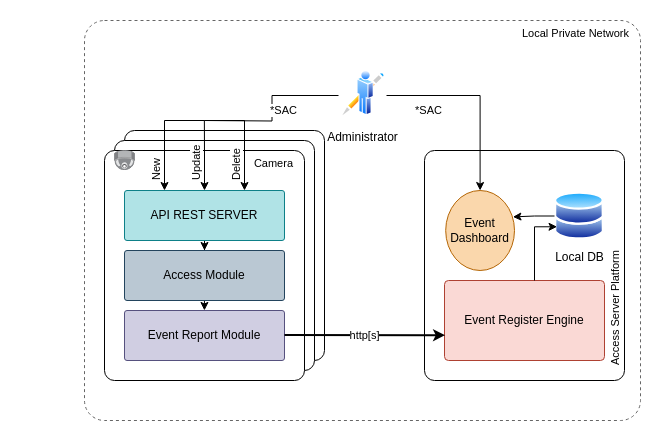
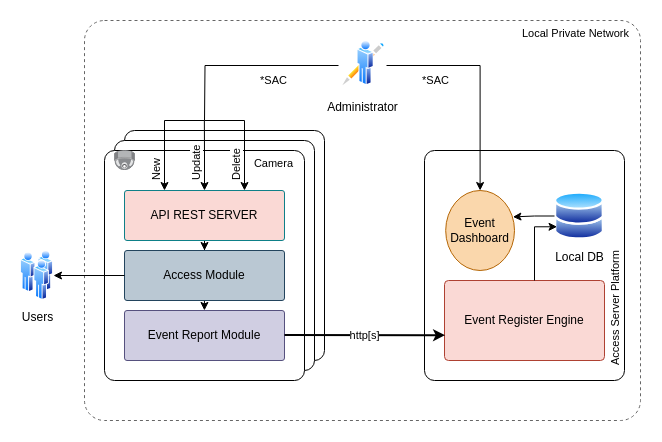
  <mxCell id="0" />
  <mxCell id="1" parent="0" />
  <mxCell id="2" value="Local Private Network" style="rounded=1;whiteSpace=wrap;html=1;arcSize=5;align=right;verticalAlign=top;horizontal=1;fontSize=11;spacingRight=9;fillColor=none;dashed=1;strokeColor=#666666;" vertex="1" parent="1"><mxGeometry x="84" y="20" width="556" height="400" as="geometry" /></mxCell>
  <mxCell id="3" value="" style="rounded=1;whiteSpace=wrap;html=1;arcSize=5;align=right;verticalAlign=top;horizontal=1;fontSize=11;spacingRight=9;" vertex="1" parent="1"><mxGeometry x="124" y="130" width="200" height="230" as="geometry" /></mxCell>
  <mxCell id="4" value="" style="rounded=1;whiteSpace=wrap;html=1;arcSize=5;align=right;verticalAlign=top;horizontal=1;fontSize=11;spacingRight=9;" vertex="1" parent="1"><mxGeometry x="114" y="140" width="200" height="230" as="geometry" /></mxCell>
  <mxCell id="5" value="Camera" style="rounded=1;whiteSpace=wrap;html=1;arcSize=5;align=right;verticalAlign=top;horizontal=1;fontSize=11;spacingRight=9;" vertex="1" parent="1"><mxGeometry x="104" y="150" width="200" height="230" as="geometry" /></mxCell>
+ <mxCell id="6" value="Users" style="image;aspect=fixed;perimeter=ellipsePerimeter;html=1;align=center;shadow=0;dashed=0;spacingTop=3;image=img/lib/active_directory/users.svg;" vertex="1" parent="1"><mxGeometry x="20" y="250" width="33" height="50" as="geometry" /></mxCell>
  <mxCell id="7" value="*SAC" style="edgeStyle=orthogonalEdgeStyle;rounded=0;orthogonalLoop=1;jettySize=auto;html=1;endArrow=none;endFill=0;" edge="1" parent="1" source="8"><mxGeometry x="-0.312" y="15" relative="1" as="geometry"><mxPoint x="204" y="120" as="targetPoint" /><mxPoint as="offset" /></mxGeometry></mxCell>
- <mxCell id="8" value="Administrator" style="image;aspect=fixed;perimeter=ellipsePerimeter;html=1;align=center;shadow=0;dashed=0;spacingTop=3;image=img/lib/active_directory/writer.svg;" vertex="1" parent="1"><mxGeometry x="338" y="70" width="48" height="50" as="geometry" /></mxCell>
+ <mxCell id="8" value="Administrator" style="image;aspect=fixed;perimeter=ellipsePerimeter;html=1;align=center;shadow=0;dashed=0;spacingTop=3;image=img/lib/active_directory/writer.svg;" vertex="1" parent="1"><mxGeometry x="338" y="40" width="48" height="50" as="geometry" /></mxCell>
  <mxCell id="9" value="" style="image;points=[];aspect=fixed;html=1;align=center;shadow=0;dashed=0;image=img/lib/allied_telesis/security/Surveillance_Camera_Ceiling.svg;" vertex="1" parent="1"><mxGeometry x="114" y="150" width="21.02" height="20" as="geometry" /></mxCell>
  <mxCell id="10" value="New" style="edgeStyle=orthogonalEdgeStyle;rounded=0;orthogonalLoop=1;jettySize=auto;html=1;exitX=0.25;exitY=0;exitDx=0;exitDy=0;startArrow=classic;startFill=1;endArrow=none;endFill=0;horizontal=0;align=left;" edge="1" parent="1" source="14"><mxGeometry x="-0.818" y="10" relative="1" as="geometry"><mxPoint x="204" y="120" as="targetPoint" /><Array as="points"><mxPoint x="164" y="120" /></Array><mxPoint as="offset" /></mxGeometry></mxCell>
  <mxCell id="11" value="Update" style="edgeStyle=orthogonalEdgeStyle;rounded=0;orthogonalLoop=1;jettySize=auto;html=1;exitX=0.5;exitY=0;exitDx=0;exitDy=0;startArrow=classic;startFill=1;endArrow=none;endFill=0;align=left;horizontal=0;" edge="1" parent="1" source="14"><mxGeometry x="-0.716" y="10" relative="1" as="geometry"><mxPoint x="203.857" y="120" as="targetPoint" /><mxPoint as="offset" /></mxGeometry></mxCell>
  <mxCell id="12" value="Delete" style="edgeStyle=orthogonalEdgeStyle;rounded=0;orthogonalLoop=1;jettySize=auto;html=1;exitX=0.75;exitY=0;exitDx=0;exitDy=0;startArrow=classic;startFill=1;endArrow=none;endFill=0;align=left;horizontal=0;" edge="1" parent="1" source="14"><mxGeometry x="-0.818" y="10" relative="1" as="geometry"><mxPoint x="204" y="120" as="targetPoint" /><Array as="points"><mxPoint x="244" y="120" /></Array><mxPoint as="offset" /></mxGeometry></mxCell>
  <mxCell id="13" style="edgeStyle=orthogonalEdgeStyle;rounded=0;orthogonalLoop=1;jettySize=auto;html=1;exitX=0.5;exitY=1;exitDx=0;exitDy=0;" edge="1" parent="1" source="14" target="25"><mxGeometry relative="1" as="geometry" /></mxCell>
- <mxCell id="14" value="API REST SERVER" style="rounded=1;whiteSpace=wrap;html=1;arcSize=5;fillColor=#b0e3e6;strokeColor=#0e8088;" vertex="1" parent="1"><mxGeometry x="124" y="190" width="160" height="50" as="geometry" /></mxCell>
+ <mxCell id="14" value="API REST SERVER" style="rounded=1;whiteSpace=wrap;html=1;arcSize=5;fillColor=#fad9d5;strokeColor=#0e8088;" vertex="1" parent="1"><mxGeometry x="124" y="190" width="160" height="50" as="geometry" /></mxCell>
  <mxCell id="15" value="Event Report Module" style="rounded=1;whiteSpace=wrap;html=1;arcSize=5;fillColor=#d0cee2;strokeColor=#56517e;" vertex="1" parent="1"><mxGeometry x="124" y="310" width="160" height="50" as="geometry" /></mxCell>
  <mxCell id="16" value="Access Server Platform" style="rounded=1;whiteSpace=wrap;html=1;arcSize=5;align=left;verticalAlign=bottom;horizontal=0;fontSize=11;spacingLeft=13;" vertex="1" parent="1"><mxGeometry x="424" y="150" width="200" height="230" as="geometry" /></mxCell>
  <mxCell id="17" value="Event Register Engine" style="rounded=1;whiteSpace=wrap;html=1;arcSize=5;fillColor=#fad9d5;strokeColor=#ae4132;" vertex="1" parent="1"><mxGeometry x="444" y="280" width="160" height="80" as="geometry" /></mxCell>
  <mxCell id="18" value="Local DB" style="image;aspect=fixed;perimeter=ellipsePerimeter;html=1;align=center;shadow=0;dashed=0;spacingTop=3;image=img/lib/active_directory/databases.svg;" vertex="1" parent="1"><mxGeometry x="554" y="191" width="50" height="49" as="geometry" /></mxCell>
  <mxCell id="19" style="edgeStyle=orthogonalEdgeStyle;rounded=0;orthogonalLoop=1;jettySize=auto;html=1;entryX=0;entryY=0.75;entryDx=0;entryDy=0;" edge="1" parent="1" target="18"><mxGeometry relative="1" as="geometry"><mxPoint x="534" y="280" as="sourcePoint" /><Array as="points"><mxPoint x="534" y="280" /><mxPoint x="534" y="226" /></Array></mxGeometry></mxCell>
  <mxCell id="20" value="Event Dashboard" style="ellipse;whiteSpace=wrap;html=1;arcSize=5;fillColor=#fad7ac;strokeColor=#b46504;" vertex="1" parent="1"><mxGeometry x="445.2" y="190" width="68.8" height="80" as="geometry" /></mxCell>
  <mxCell id="21" style="edgeStyle=orthogonalEdgeStyle;rounded=0;orthogonalLoop=1;jettySize=auto;html=1;exitX=0;exitY=0.5;exitDx=0;exitDy=0;entryX=0.977;entryY=0.33;entryDx=0;entryDy=0;entryPerimeter=0;" edge="1" parent="1" source="18" target="20"><mxGeometry relative="1" as="geometry" /></mxCell>
  <mxCell id="22" value="http[s]" style="edgeStyle=orthogonalEdgeStyle;rounded=0;orthogonalLoop=1;jettySize=auto;html=1;exitX=1;exitY=0.5;exitDx=0;exitDy=0;entryX=0.004;entryY=0.683;entryDx=0;entryDy=0;entryPerimeter=0;strokeWidth=2;" edge="1" parent="1" source="15" target="17"><mxGeometry relative="1" as="geometry"><Array as="points"><mxPoint x="445" y="335" /></Array></mxGeometry></mxCell>
  <mxCell id="23" value="*SAC" style="edgeStyle=orthogonalEdgeStyle;rounded=0;orthogonalLoop=1;jettySize=auto;html=1;entryX=0.5;entryY=0;entryDx=0;entryDy=0;" edge="1" parent="1" source="8" target="20"><mxGeometry x="-0.553" y="-15" relative="1" as="geometry"><mxPoint as="offset" /></mxGeometry></mxCell>
  <mxCell id="24" style="edgeStyle=orthogonalEdgeStyle;rounded=0;orthogonalLoop=1;jettySize=auto;html=1;entryX=0.5;entryY=0;entryDx=0;entryDy=0;" edge="1" parent="1"><mxGeometry relative="1" as="geometry"><mxPoint x="203.937" y="299.99" as="sourcePoint" /><mxPoint x="203.93" y="309.99" as="targetPoint" /></mxGeometry></mxCell>
  <mxCell id="25" value="Access Module" style="rounded=1;whiteSpace=wrap;html=1;arcSize=5;fillColor=#bac8d3;strokeColor=#23445d;" vertex="1" parent="1"><mxGeometry x="124" y="250" width="160" height="50" as="geometry" /></mxCell>
+ <mxCell id="26" value="" style="edgeStyle=orthogonalEdgeStyle;rounded=0;orthogonalLoop=1;jettySize=auto;html=1;exitX=0;exitY=0.5;exitDx=0;exitDy=0;" edge="1" parent="1" source="25" target="6"><mxGeometry relative="1" as="geometry" /></mxCell>
  <mxCell id="27" value="" style="shape=image;verticalLabelPosition=bottom;labelBackgroundColor=default;verticalAlign=top;aspect=fixed;imageAspect=0;image=https://nodered.org/about/resources/media/node-red-icon-2.svg;" vertex="1" parent="1"><mxGeometry x="554" y="336" width="24" height="24" as="geometry" /></mxCell>
  <mxCell id="28" value="" style="shape=image;verticalLabelPosition=bottom;labelBackgroundColor=default;verticalAlign=top;aspect=fixed;imageAspect=0;image=https://www.postgresql.org/media/img/about/press/elephant.png;" vertex="1" parent="1"><mxGeometry x="580.73" y="336" width="23.27" height="24" as="geometry" /></mxCell>
  <mxCell id="29" style="edgeStyle=orthogonalEdgeStyle;rounded=0;orthogonalLoop=1;jettySize=auto;html=1;exitX=0.5;exitY=1;exitDx=0;exitDy=0;" edge="1" parent="1" source="17" target="17"><mxGeometry relative="1" as="geometry" /></mxCell>
